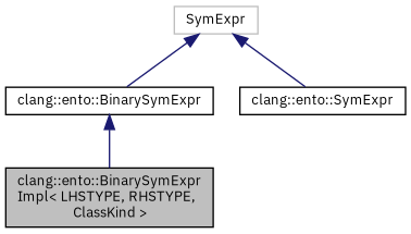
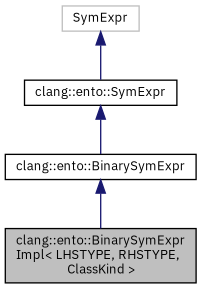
  digraph {
    fontname="IBM Plex Sans"
    node [color=black fontname="IBM Plex Sans" fontsize=10 shape=record]
    edge [color=midnightblue dir=back fontname="IBM Plex Sans" fontsize=10 labelfontname=Helvetica labelfontsize=10 style=solid]
    n1 [fillcolor=grey75 fontcolor=black height=0.2 label="clang::ento::BinarySymExpr\lImpl\< LHSTYPE, RHSTYPE,\l ClassKind \>" style=filled width=0.4]
    n2 [height=0.2 label="clang::ento::BinarySymExpr" width=0.4]
    n3 [height=0.2 label="clang::ento::SymExpr" width=0.4]
    n4 [color=grey75 height=0.2 label=SymExpr width=0.4]
    n2 -> n1
-   n4 -> n2
+   n3 -> n2
    n4 -> n3
  }
